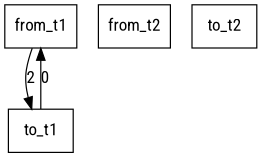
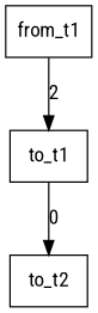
  digraph {
    fontname="Roboto Condensed"
    rankdir=TB
    node [fillcolor=white fontname="Roboto Condensed" shape=box style=filled]
    edge [fontname="Roboto Condensed"]
    n1 [label=<from_t1>]
    n2 [label=<to_t1>]
-   n3 [label=<from_t2>]
    n4 [label=<to_t2>]
    n1 -> n2 [label=2]
-   n2 -> n1 [label=0]
+   n2 -> n4 [label=0]
  }
